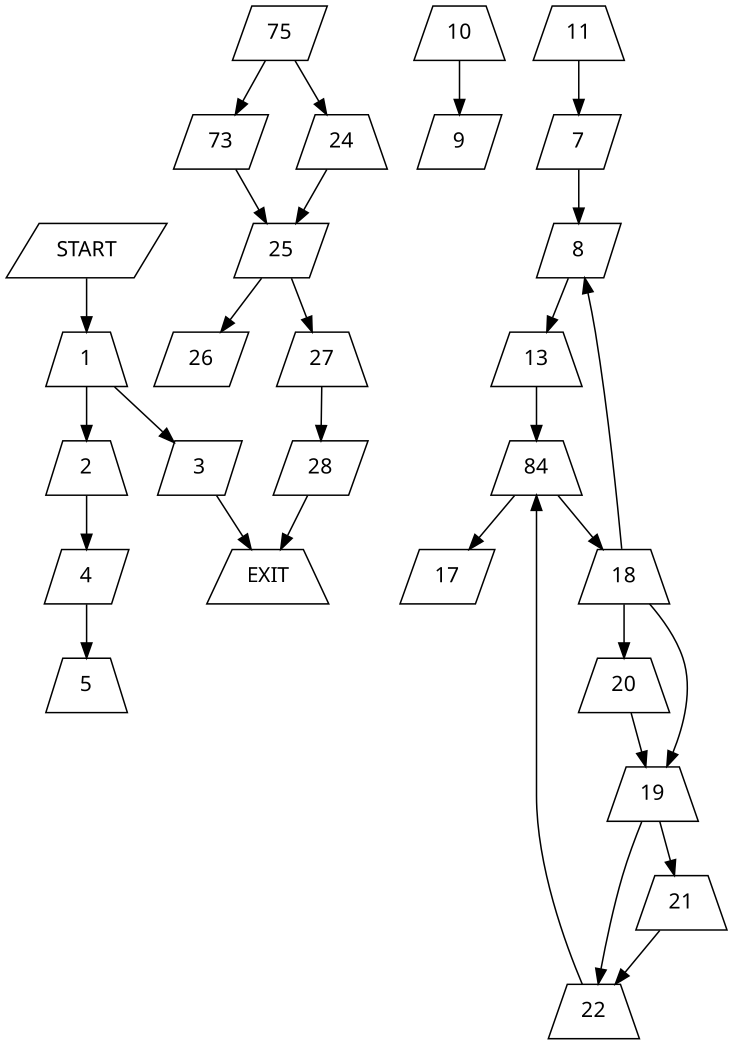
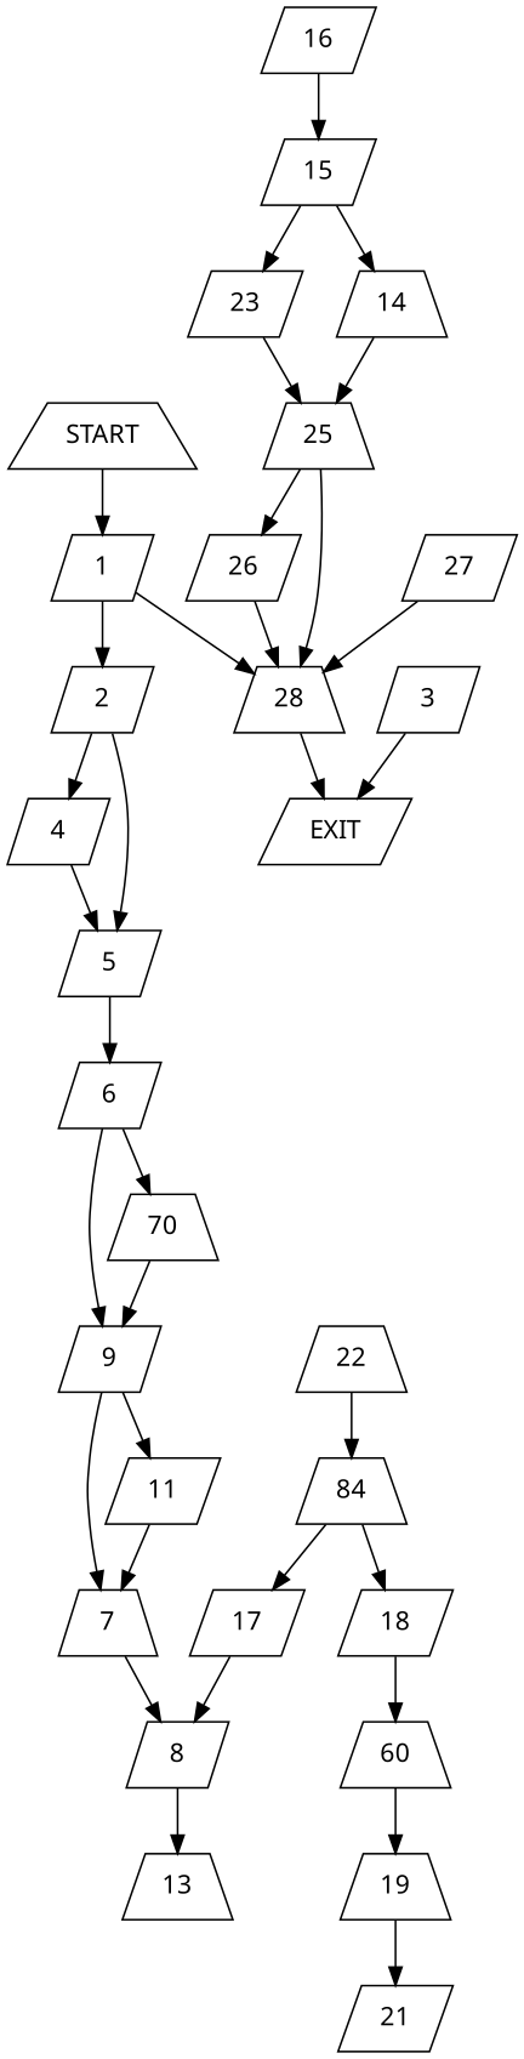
  digraph {
    fontname="Noto Sans"
    node [fontname="Noto Sans" shape=parallelogram]
    edge [fontname="Noto Sans"]
-   n1 [label=START]
-   1 [shape=trapezium]
-   2 [shape=trapezium]
+   n1 [label=START shape=trapezium]
+   1
+   2
    3
-   n5 [label=EXIT shape=trapezium]
+   n5 [label=EXIT]
    4
-   5 [shape=trapezium]
+   5
+   6
    9
-   10 [shape=trapezium]
-   7
+   10 [shape=trapezium label=70]
+   7 [shape=trapezium]
    8
-   11 [shape=trapezium]
+   11
    13 [shape=trapezium]
    n15 [label=84 shape=trapezium]
-   15 [label=75]
-   23 [label=73]
-   24 [shape=trapezium]
+   15
+   23
+   24 [shape=trapezium label=14]
+   16
    17
-   18 [shape=trapezium]
+   18
    19 [shape=trapezium]
-   20 [shape=trapezium]
-   25
-   21 [shape=trapezium]
+   20 [shape=trapezium label=60]
+   25 [shape=trapezium]
+   21
    22 [shape=trapezium]
    26
-   27 [shape=trapezium]
-   28
+   27
+   28 [shape=trapezium]
    n1 -> 1
    1 -> 2
-   1 -> 3
+   1 -> 28
    2 -> 4
+   2 -> 5
    3 -> n5
    4 -> 5
+   5 -> 6
+   6 -> 9
+   6 -> 10
+   9 -> 7
+   9 -> 11
    10 -> 9
    7 -> 8
    8 -> 13
    11 -> 7
-   13 -> n15
    n15 -> 17
    n15 -> 18
    15 -> 23
    15 -> 24
    23 -> 25
    24 -> 25
-   18 -> 8
-   18 -> 19
+   16 -> 15
+   17 -> 8
    18 -> 20
    19 -> 21
-   19 -> 22
    20 -> 19
    25 -> 26
-   25 -> 27
-   21 -> 22
+   25 -> 28
    22 -> n15
+   26 -> 28
    27 -> 28
    28 -> n5
  }
